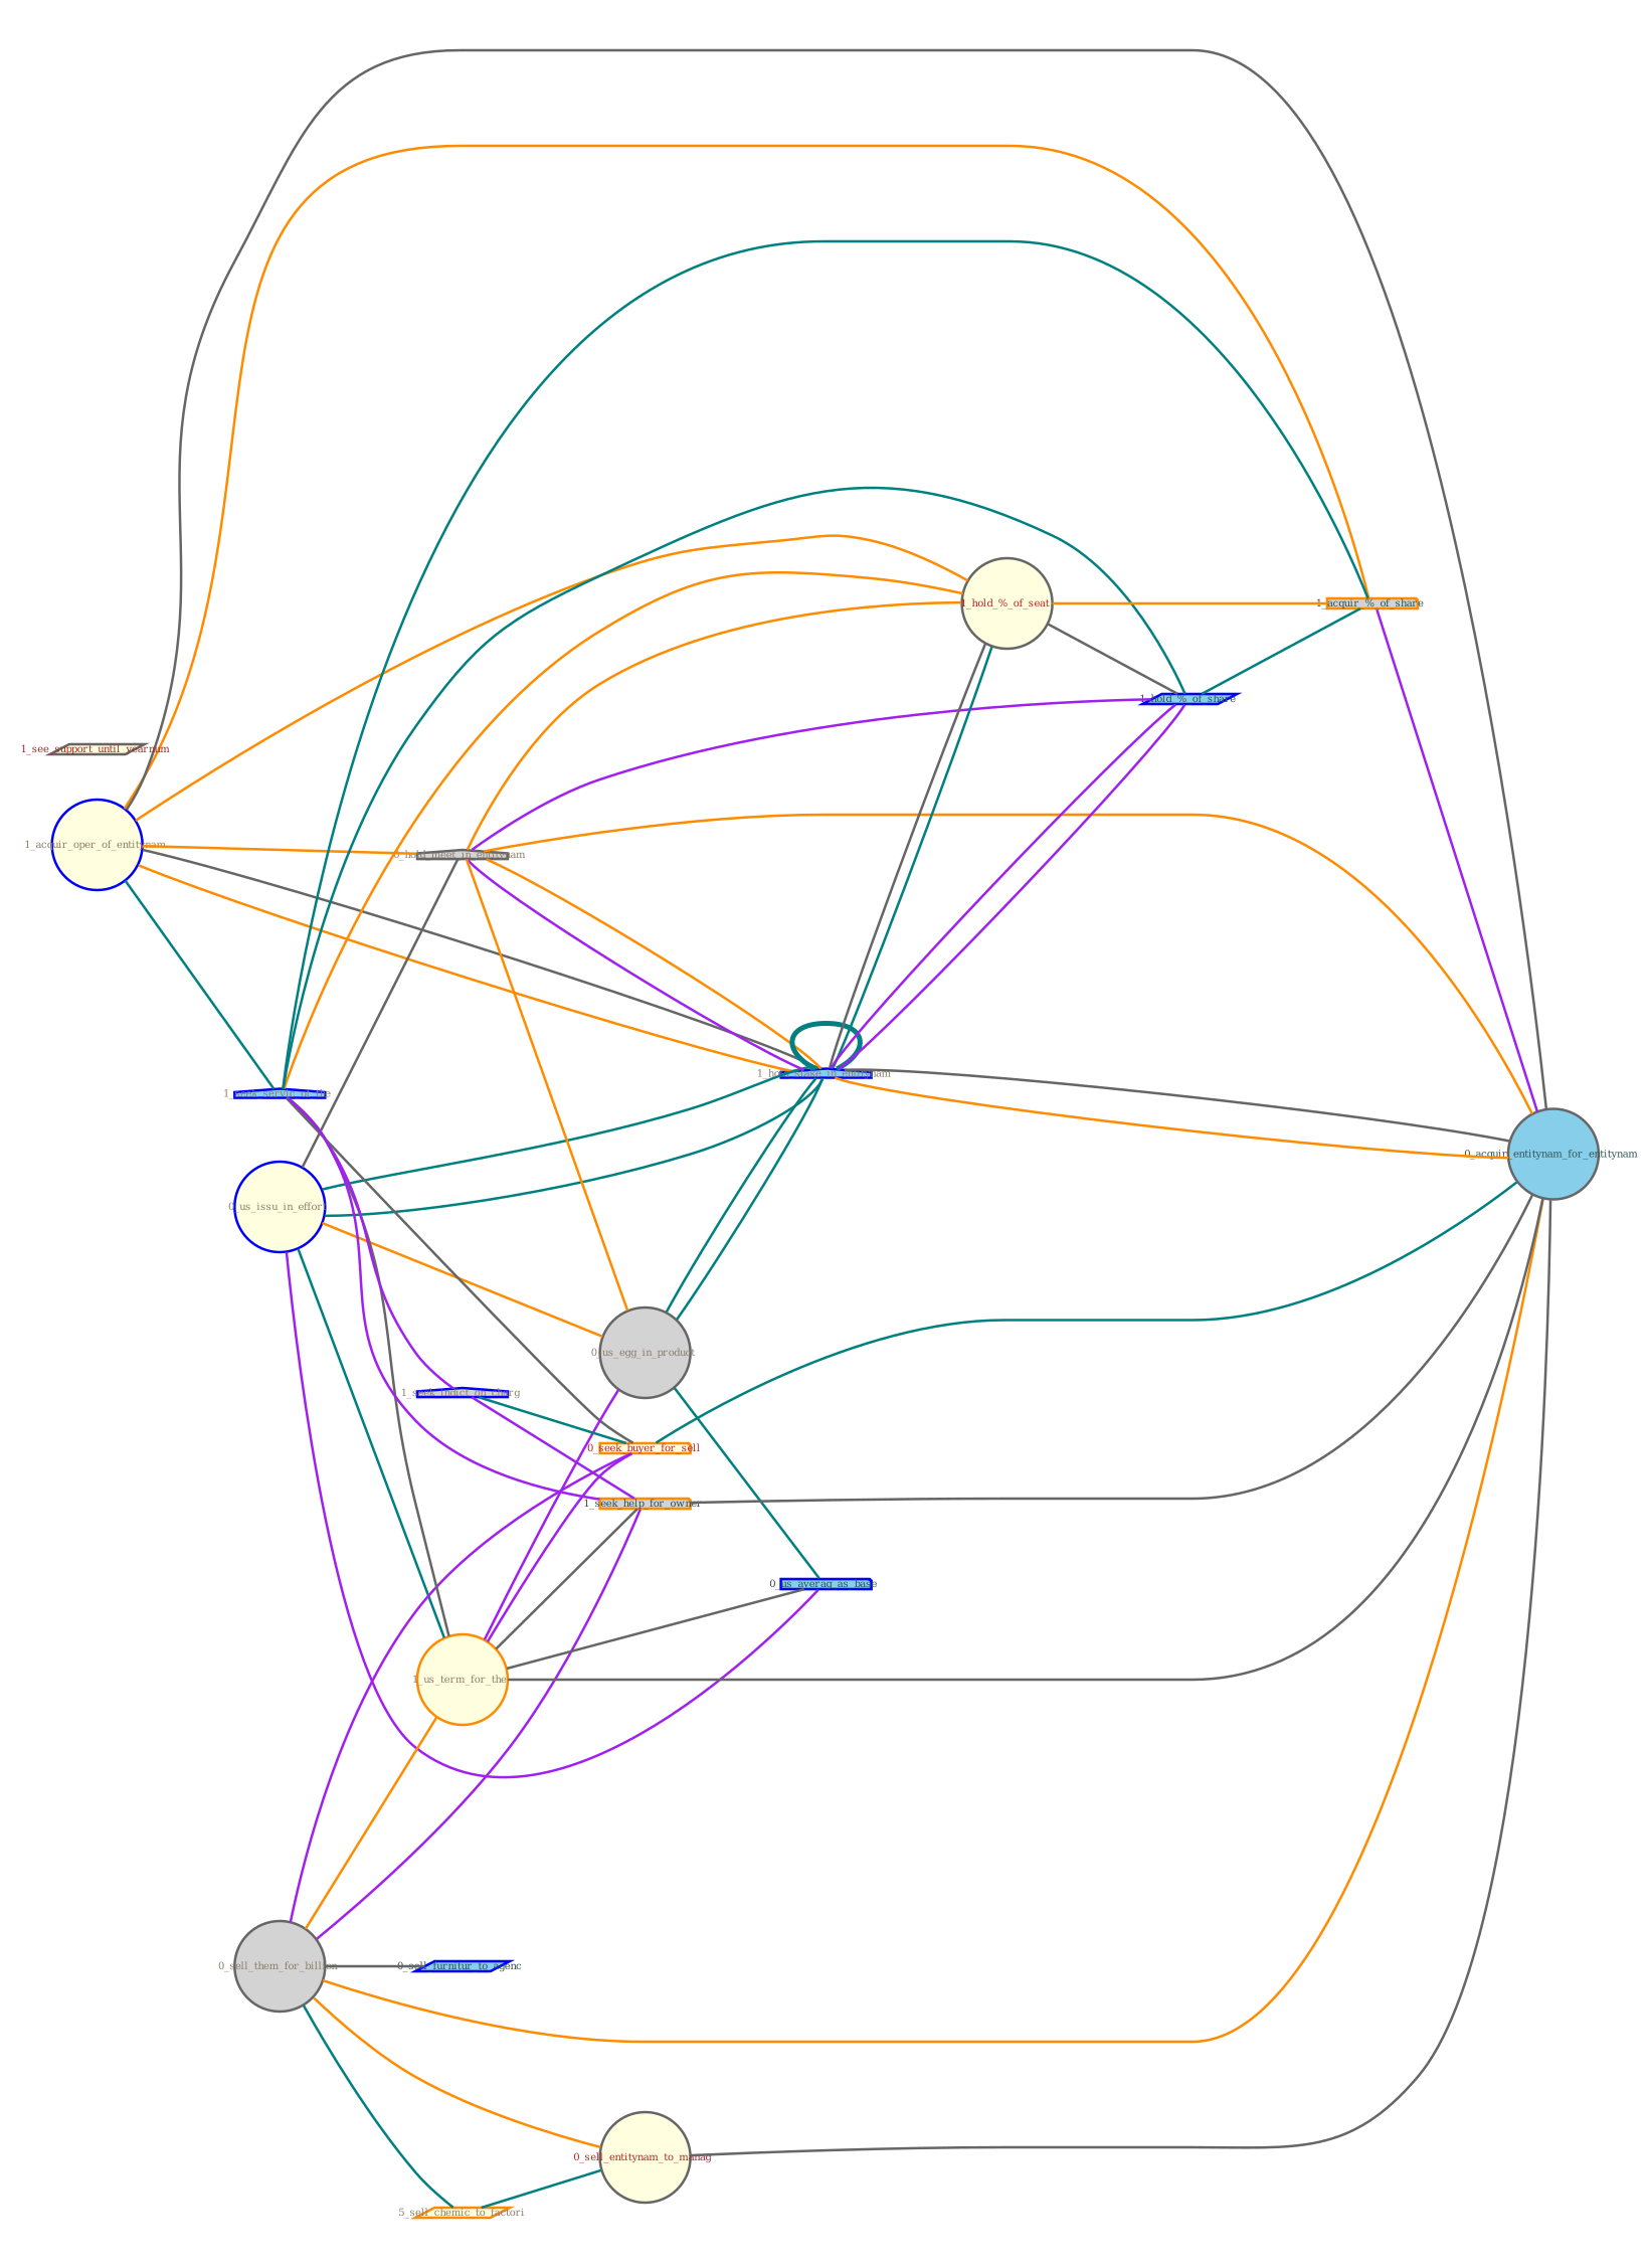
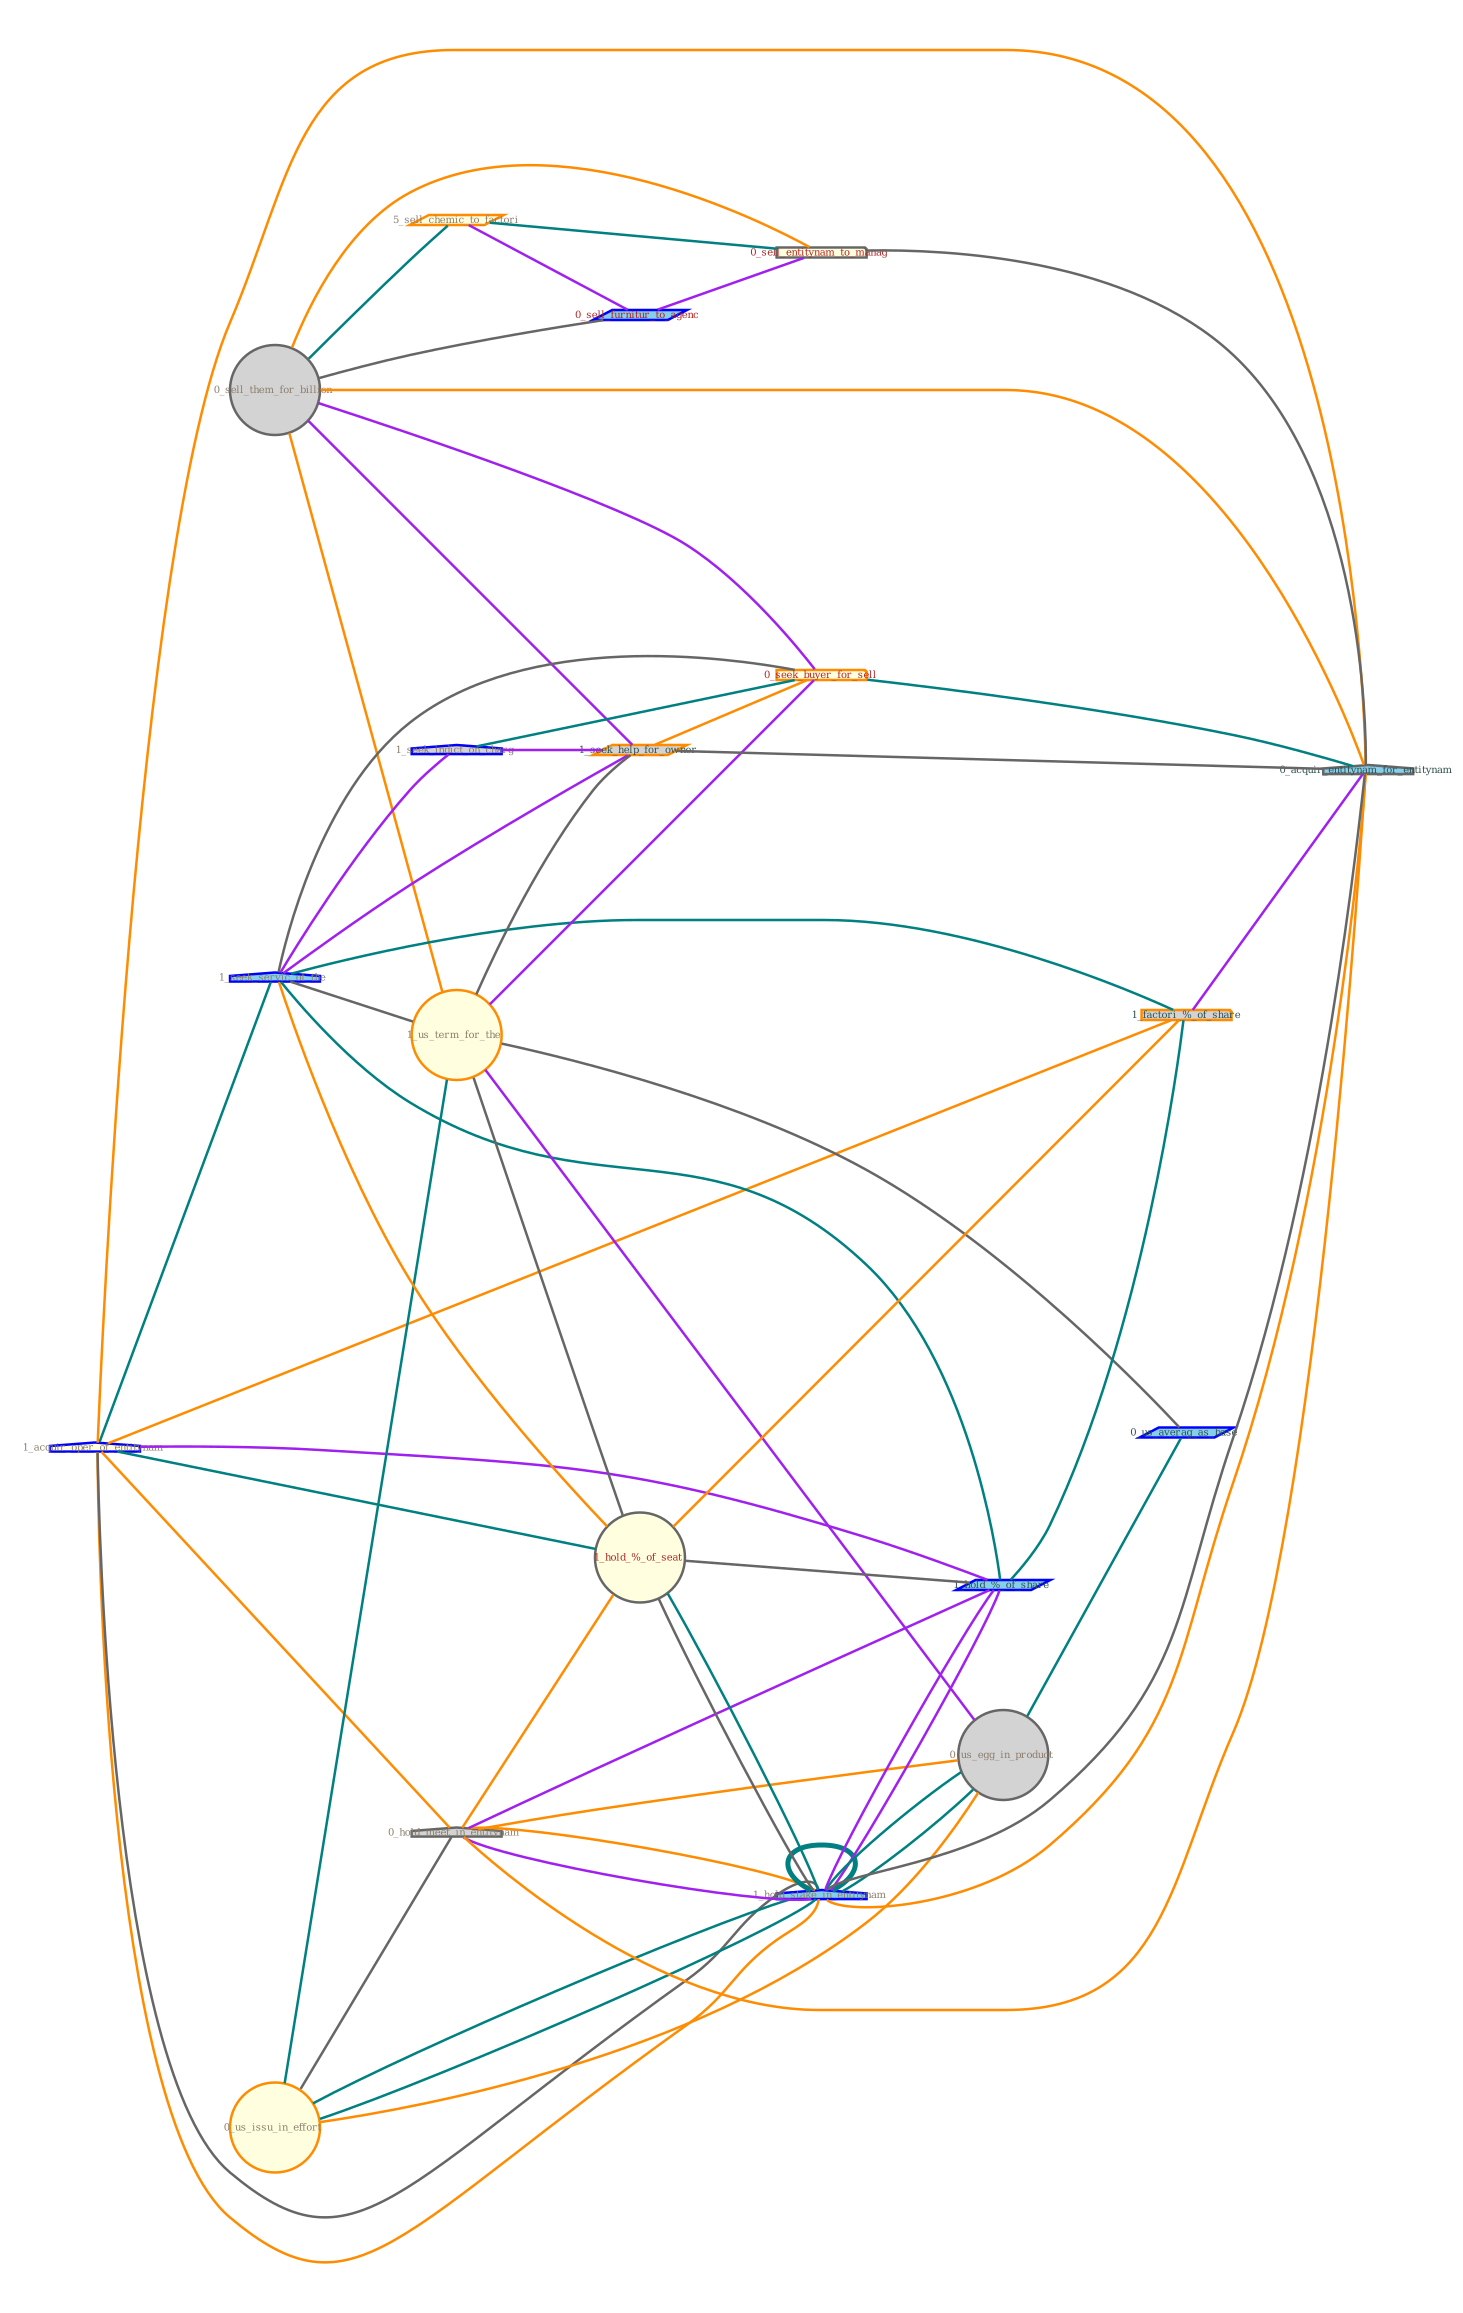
  graph {
    rankdir=LR
    node [color=blue fillcolor=lightyellow fixedsize=true fontcolor="#8b7d6b" fontsize=4 shape=circle style=filled]
    edge [color=teal w=1]
-   "1_acquir_oper_of_entitynam " [height=.06 width=.5]
-   "0_us_issu_in_effort " [height=.06 width=.5]
+   "1_acquir_oper_of_entitynam " [height=.06 shape=house width=.5]
+   "0_us_issu_in_effort " [color=darkorange height=.06 width=.5]
    "0_sell_them_for_billion " [color=gray40 fillcolor=lightgrey height=.06 width=.5]
    "1_seek_servic_of_the " [fillcolor=skyblue height=.06 shape=house width=.5]
    "0_hold_meet_in_entitynam " [color=gray40 fillcolor=lightgrey height=.06 shape=house width=.5]
    "1_us_term_for_the " [color=darkorange height=.06 width=.5]
    "1_hold_stake_in_entitynam " [fillcolor=skyblue height=.06 shape=house width=.5]
    "1_hold_%_of_seat " [color=gray40 fontcolor="#b22222" height=.06 width=.5]
    "1_seek_indict_on_charg " [fillcolor=lightgrey height=.06 shape=house width=.5]
    "0_us_egg_in_product " [color=gray40 fillcolor=lightgrey height=.06 width=.5]
    n11 [color=darkorange height=.06 label="5_sell_chemic_to_factori" shape=parallelogram width=.5]
    n12 [color=darkorange fontcolor="#b22222" height=.06 label="0_seek_buyer_for_sell" shape=note width=.5]
-   "1_see_support_until_yearnum " [color=gray40 fontcolor="#b22222" height=.06 shape=parallelogram width=.5]
-   "0_sell_furnitur_to_agenc " [fillcolor=skyblue fontcolor="#2f4f4f" height=.06 shape=parallelogram width=.5]
-   "0_sell_entitynam_to_manag " [color=gray40 fontcolor="#b22222" height=.06 width=.5]
+   "0_sell_furnitur_to_agenc " [fillcolor=skyblue fontcolor="#b22222" height=.06 shape=parallelogram width=.5]
+   "0_sell_entitynam_to_manag " [color=gray40 fontcolor="#b22222" height=.06 shape=note width=.5]
    "1_hold_%_of_share " [fillcolor=skyblue fontcolor="#2f4f4f" height=.06 shape=parallelogram width=.5]
-   "1_acquir_%_of_share " [color=darkorange fillcolor=lightgrey fontcolor="#2f4f4f" height=.06 shape=note width=.5]
-   "0_acquir_entitynam_for_entitynam " [color=gray40 fillcolor=skyblue fontcolor="#2f4f4f" height=.06 width=.5]
-   "0_us_averag_as_base " [fillcolor=skyblue fontcolor="#2f4f4f" height=.06 shape=note width=.5]
-   "1_seek_help_for_owner " [color=darkorange fillcolor=lightgrey fontcolor="#2f4f4f" height=.06 shape=note width=.5]
+   "1_acquir_%_of_share " [color=darkorange fillcolor=lightgrey fontcolor="#2f4f4f" height=.06 shape=note width=.5 label="1_factori_%_of_share"]
+   "0_acquir_entitynam_for_entitynam " [color=gray40 fillcolor=skyblue fontcolor="#2f4f4f" height=.06 shape=house width=.5]
+   "0_us_averag_as_base " [fillcolor=skyblue fontcolor="#2f4f4f" height=.06 shape=parallelogram width=.5]
+   "1_seek_help_for_owner " [color=darkorange fillcolor=lightgrey fontcolor="#2f4f4f" height=.06 shape=parallelogram width=.5]
    subgraph sub_1 {
      "1_acquir_oper_of_entitynam "
      "0_us_issu_in_effort "
      "0_sell_them_for_billion "
      "1_seek_servic_of_the "
      "0_hold_meet_in_entitynam "
      "1_us_term_for_the "
      "1_hold_stake_in_entitynam "
      "1_hold_%_of_seat "
      "1_seek_indict_on_charg "
      "0_us_egg_in_product "
      n11
    }
    subgraph sub_2 {
      "1_hold_stake_in_entitynam "
      n12
-     "1_see_support_until_yearnum "
      "0_sell_furnitur_to_agenc "
      "0_sell_entitynam_to_manag "
    }
    "1_acquir_oper_of_entitynam " -- "1_seek_servic_of_the "
    "1_acquir_oper_of_entitynam " -- "0_hold_meet_in_entitynam " [color=darkorange]
    "1_acquir_oper_of_entitynam " -- "1_hold_stake_in_entitynam " [color=darkorange]
    "1_acquir_oper_of_entitynam " -- "1_hold_stake_in_entitynam " [color=gray40]
-   "1_acquir_oper_of_entitynam " -- "1_hold_%_of_seat " [color=darkorange]
+   "1_acquir_oper_of_entitynam " -- "1_hold_%_of_seat "
+   "1_acquir_oper_of_entitynam " -- "1_hold_%_of_share " [color=purple]
    "1_acquir_oper_of_entitynam " -- "1_acquir_%_of_share " [color=darkorange w=2]
-   "1_acquir_oper_of_entitynam " -- "0_acquir_entitynam_for_entitynam " [color=gray40 w=2]
+   "1_acquir_oper_of_entitynam " -- "0_acquir_entitynam_for_entitynam " [color=darkorange w=2]
    "0_us_issu_in_effort " -- "0_hold_meet_in_entitynam " [color=gray40]
    "0_us_issu_in_effort " -- "1_us_term_for_the "
    "0_us_issu_in_effort " -- "1_hold_stake_in_entitynam "
    "0_us_issu_in_effort " -- "1_hold_stake_in_entitynam "
    "0_us_issu_in_effort " -- "0_us_egg_in_product " [color=darkorange w=2]
-   "0_us_issu_in_effort " -- "0_us_averag_as_base " [color=purple]
    "0_sell_them_for_billion " -- "1_us_term_for_the " [color=darkorange]
    "0_sell_them_for_billion " -- n11
    "0_sell_them_for_billion " -- n12 [color=purple]
    "0_sell_them_for_billion " -- "0_sell_furnitur_to_agenc " [color=gray40]
    "0_sell_them_for_billion " -- "0_sell_entitynam_to_manag " [color=darkorange]
    "0_sell_them_for_billion " -- "0_acquir_entitynam_for_entitynam " [color=darkorange]
    "0_sell_them_for_billion " -- "1_seek_help_for_owner " [color=purple]
    "1_seek_servic_of_the " -- "1_us_term_for_the " [color=gray40]
    "1_seek_servic_of_the " -- "1_hold_%_of_seat " [color=darkorange]
    "1_seek_servic_of_the " -- "1_seek_indict_on_charg " [color=purple]
    "1_seek_servic_of_the " -- n12 [color=gray40]
    "1_seek_servic_of_the " -- "1_hold_%_of_share "
    "1_seek_servic_of_the " -- "1_acquir_%_of_share "
    "1_seek_servic_of_the " -- "1_seek_help_for_owner " [color=purple]
    "0_hold_meet_in_entitynam " -- "1_hold_stake_in_entitynam " [color=purple w=3]
    "0_hold_meet_in_entitynam " -- "1_hold_stake_in_entitynam " [color=darkorange w=3]
    "0_hold_meet_in_entitynam " -- "1_hold_%_of_seat " [color=darkorange]
    "0_hold_meet_in_entitynam " -- "0_us_egg_in_product " [color=darkorange]
    "0_hold_meet_in_entitynam " -- "1_hold_%_of_share " [color=purple]
    "0_hold_meet_in_entitynam " -- "0_acquir_entitynam_for_entitynam " [color=darkorange]
    "1_us_term_for_the " -- "0_us_egg_in_product " [color=purple]
    "1_us_term_for_the " -- n12 [color=purple]
-   "1_us_term_for_the " -- "0_acquir_entitynam_for_entitynam " [color=gray40]
+   "1_us_term_for_the " -- "1_hold_%_of_seat " [color=gray40]
    "1_us_term_for_the " -- "0_us_averag_as_base " [color=gray40]
    "1_us_term_for_the " -- "1_seek_help_for_owner " [color=gray40]
    "1_hold_stake_in_entitynam " -- "1_hold_stake_in_entitynam " [style=bold w=4]
    "1_hold_stake_in_entitynam " -- "1_hold_%_of_seat "
    "1_hold_stake_in_entitynam " -- "0_us_egg_in_product "
    "1_hold_stake_in_entitynam " -- "1_hold_%_of_share " [color=purple]
    "1_hold_stake_in_entitynam " -- "0_acquir_entitynam_for_entitynam " [color=darkorange]
    "1_hold_stake_in_entitynam " -- "0_acquir_entitynam_for_entitynam " [color=gray40]
    "1_hold_%_of_seat " -- "1_hold_stake_in_entitynam " [color=gray40]
    "1_hold_%_of_seat " -- "1_hold_%_of_share " [color=gray40 w=3]
    "1_hold_%_of_seat " -- "1_acquir_%_of_share " [color=darkorange w=2]
    "1_seek_indict_on_charg " -- n12
    "1_seek_indict_on_charg " -- "1_seek_help_for_owner " [color=purple]
    "0_us_egg_in_product " -- "1_hold_stake_in_entitynam "
    "0_us_egg_in_product " -- "0_us_averag_as_base "
+   n11 -- "0_sell_furnitur_to_agenc " [color=purple w=2]
    n11 -- "0_sell_entitynam_to_manag " [w=2]
    n12 -- "0_acquir_entitynam_for_entitynam "
+   "0_sell_furnitur_to_agenc " -- "0_sell_entitynam_to_manag " [color=purple w=2]
    "0_sell_entitynam_to_manag " -- "0_acquir_entitynam_for_entitynam " [color=gray40]
    "1_hold_%_of_share " -- "1_hold_stake_in_entitynam " [color=purple]
    "1_hold_%_of_share " -- "1_acquir_%_of_share " [w=3]
    "1_acquir_%_of_share " -- "0_acquir_entitynam_for_entitynam " [color=purple]
+   "1_seek_help_for_owner " -- n12 [color=darkorange w=2]
    "1_seek_help_for_owner " -- "0_acquir_entitynam_for_entitynam " [color=gray40]
  }
